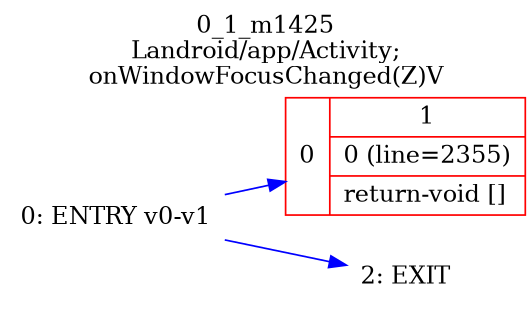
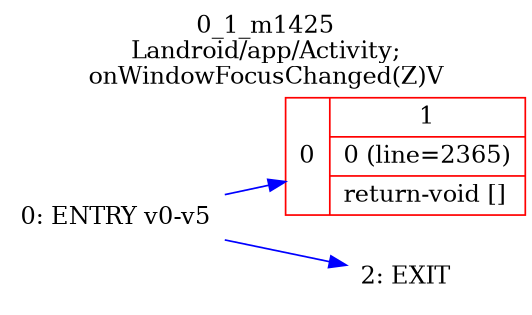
  digraph {
    fontname="DejaVu Serif"
    label="0_1_m1425\nLandroid/app/Activity;\nonWindowFocusChanged(Z)V"
    labelloc=t
    rankdir=LR
    node [fontname="DejaVu Serif" shape=plaintext]
    edge [color=blue fontcolor=blue fontname="DejaVu Serif" weight=100]
-   n1 [label="0: ENTRY v0-v1"]
-   n2 [color=red label="{0|{1|0 (line=2355)|return-void []\l}}" shape=record]
+   n1 [label="0: ENTRY v0-v5"]
+   n2 [color=red label="{0|{1|0 (line=2365)|return-void []\l}}" shape=record]
    n3 [label="2: EXIT"]
    n1 -> n2
    n1 -> n3
  }
